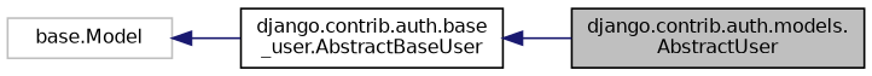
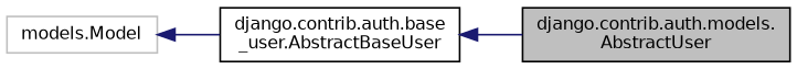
  digraph {
    rankdir=LR
    node [color=black fillcolor=white fontname=Helvetica fontsize=10 shape=record style=filled]
    edge [color=midnightblue dir=back fontname=Helvetica fontsize=10 labelfontname=Helvetica labelfontsize=10 style=solid]
    n1 [fillcolor=grey75 fontcolor=black height=0.2 label="django.contrib.auth.models.\lAbstractUser" width=0.4]
    n2 [height=0.2 label="django.contrib.auth.base\l_user.AbstractBaseUser" width=0.4]
-   n3 [color=grey75 height=0.2 label="base.Model" width=0.4]
+   n3 [color=grey75 height=0.2 label="models.Model" width=0.4]
    n2 -> n1
    n3 -> n2
  }
